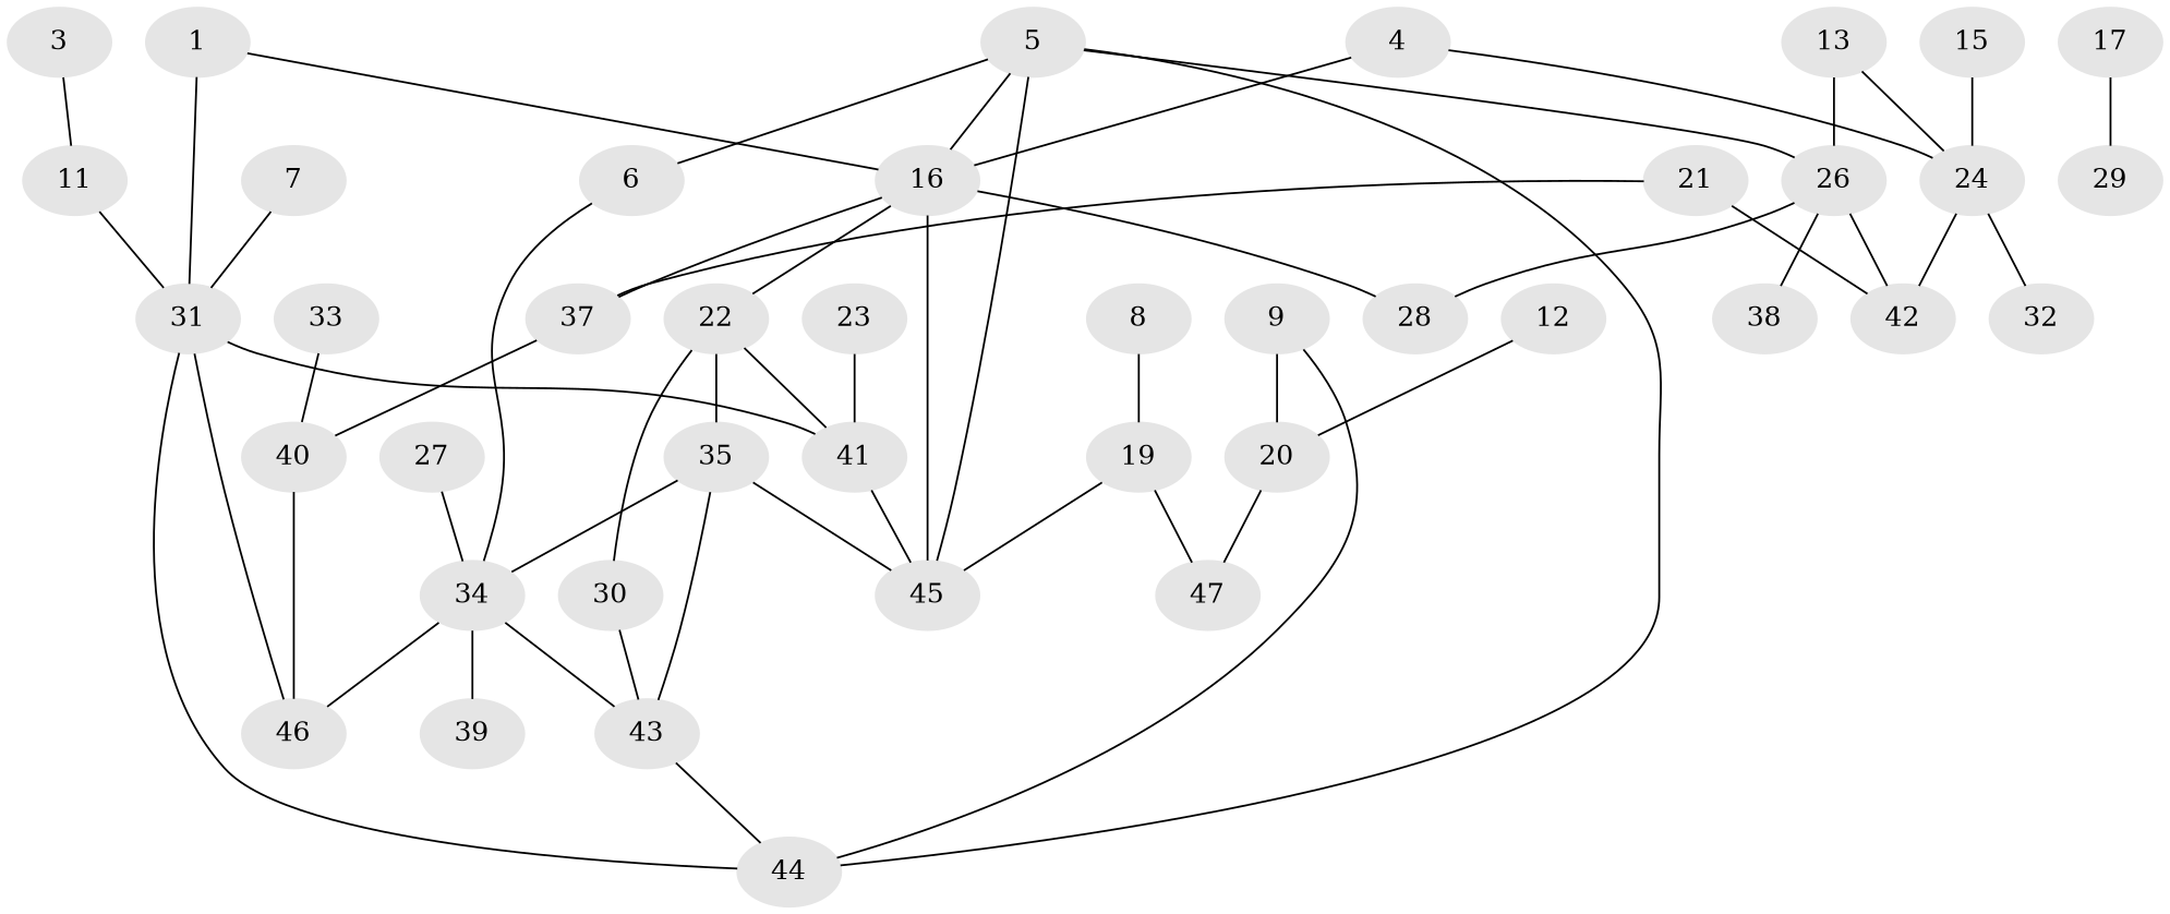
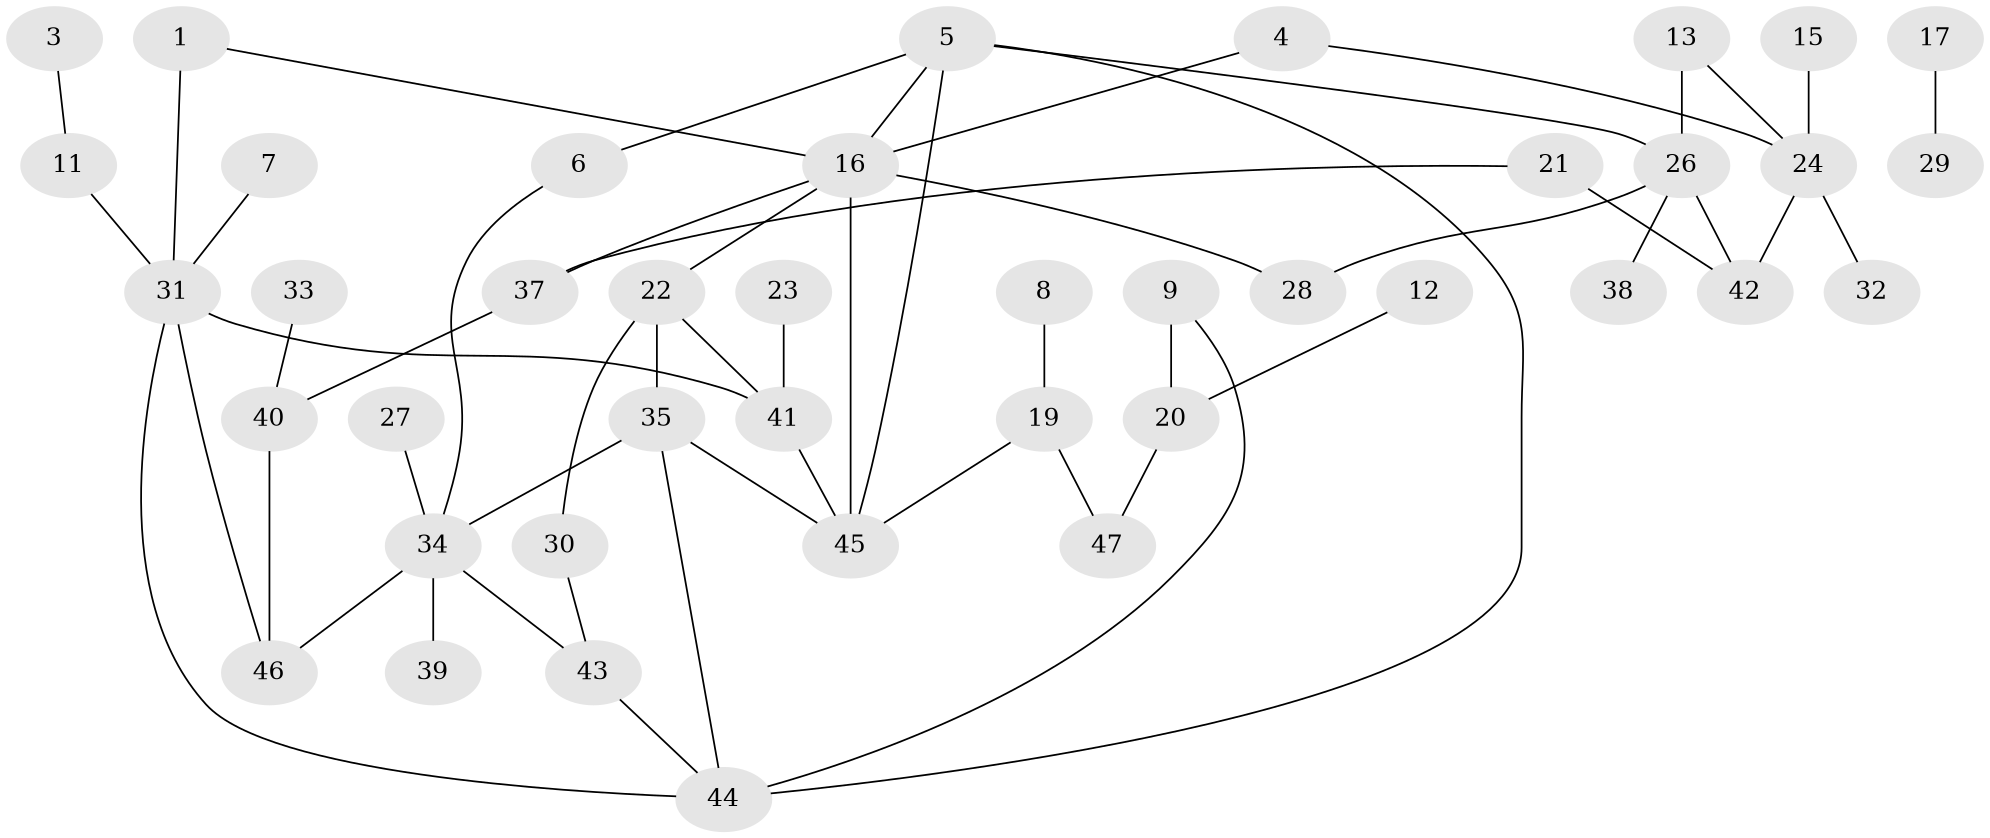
  graph {
    node [color=gray90 style=filled]
    edge [weight=1.0]
    1
    16
    31
    45
    22
    28
    37
    44
    41
    46
    3
    11
    4
    24
    42
    32
    5
    6
    26
    n20 [label=34]
    38
    43
    39
    7
    8
    19
    47
    9
    20
    12
    13
    15
    30
    35
    40
    17
    29
    21
    23
    27
    33
    1 -- 16
    1 -- 31 [weight=2.0]
    16 -- 45
    16 -- 22
    16 -- 28
    16 -- 37
    31 -- 44
    31 -- 41
    31 -- 46
    22 -- 41
    22 -- 30
    22 -- 35
    37 -- 40
    41 -- 45
    3 -- 11
    11 -- 31
    4 -- 16
    4 -- 24
    24 -- 42
    24 -- 32
    5 -- 16
    5 -- 45
    5 -- 44
    5 -- 6
    5 -- 26
    6 -- n20
    26 -- 28
    26 -- 42
    26 -- 38
    n20 -- 46
    n20 -- 43
    n20 -- 39
    43 -- 44
    7 -- 31
    8 -- 19
    19 -- 45
    19 -- 47
    9 -- 44
    9 -- 20
    20 -- 47
    12 -- 20
    13 -- 24
    13 -- 26
    15 -- 24
    30 -- 43
    35 -- 45 [weight=2.0]
-   35 -- 43
+   35 -- 44
    35 -- n20 [weight=2.0]
    40 -- 46
    17 -- 29
    21 -- 37
    21 -- 42
    23 -- 41
    27 -- n20
    33 -- 40
  }
